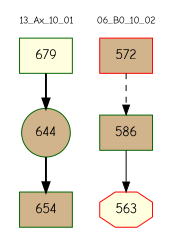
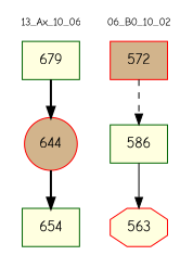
  digraph {
    fontname="Comic Neue"
    node [color=darkgreen fillcolor=lightyellow fontname="Comic Neue" shape=box style=filled]
    edge [color=black fontname="Comic Neue" style=bold]
    n1 [label=679]
-   n2 [fillcolor=tan label=644 shape=circle]
-   n3 [fillcolor=tan label=654]
+   n2 [color=red fillcolor=tan label=644 shape=circle]
+   n3 [label=654]
    n4 [color=red fillcolor=tan label=572]
-   n5 [fillcolor=tan label=586]
+   n5 [label=586]
    n6 [color=red label=563 shape=octagon]
    subgraph cluster_1 {
      color=white
      fontsize=10
-     label="13_Ax_10_01"
+     label="13_Ax_10_06"
      n1
      n2
      n3
    }
    subgraph cluster_2 {
      color=white
      fontsize=10
      label="06_B0_10_02"
      n4
      n5
      n6
    }
    n1 -> n2
    n2 -> n3
    n4 -> n5 [style=dashed]
    n5 -> n6 [style=solid]
  }
